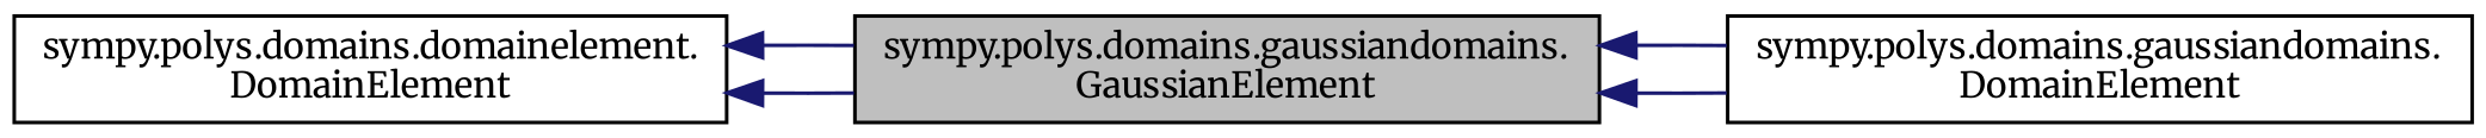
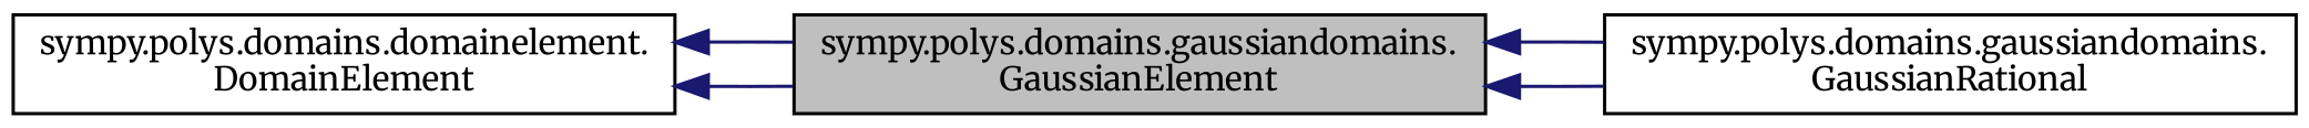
  digraph {
    fontname=Merriweather
    rankdir=LR
    node [color=black fillcolor=white fontname=Merriweather fontsize=10 shape=record style=filled]
    edge [color=midnightblue dir=back fontname=Merriweather fontsize=10 labelfontname=Helvetica labelfontsize=10 style=solid]
    n1 [fillcolor=grey75 fontcolor=black height=0.2 label="sympy.polys.domains.gaussiandomains.\lGaussianElement" width=0.4]
-   n2 [height=0.2 label="sympy.polys.domains.gaussiandomains.\lDomainElement" width=0.4]
+   n2 [height=0.2 label="sympy.polys.domains.gaussiandomains.\lGaussianRational" width=0.4]
    n3 [height=0.2 label="sympy.polys.domains.domainelement.\lDomainElement" width=0.4]
    n1 -> n2
    n1 -> n2
    n3 -> n1
    n3 -> n1
  }
